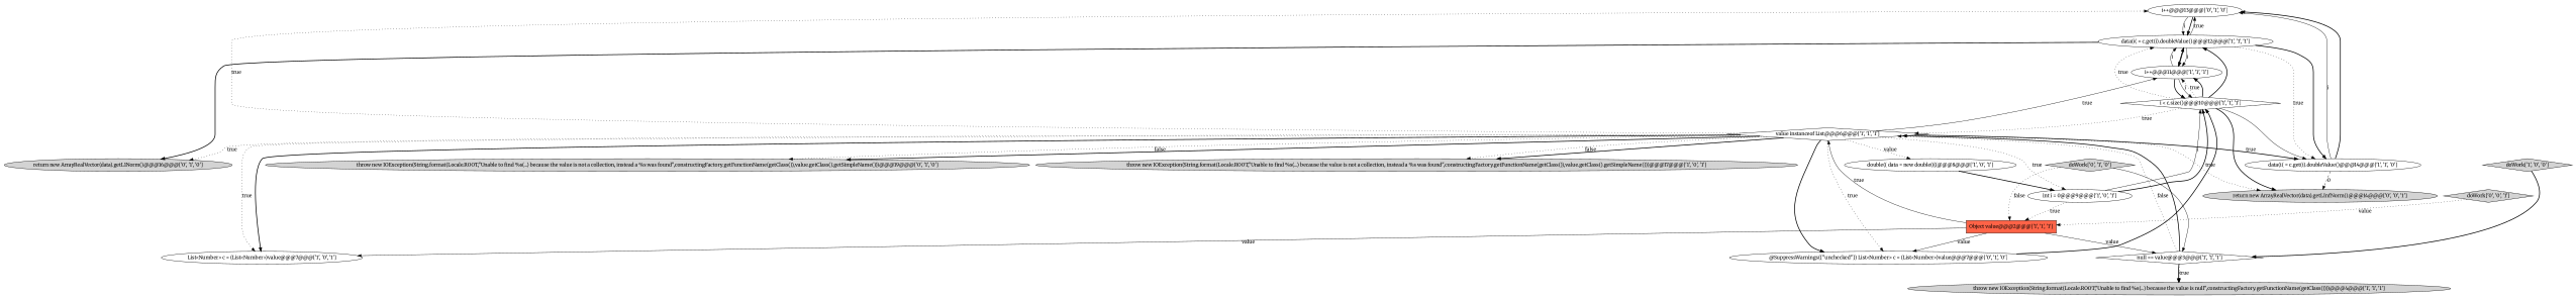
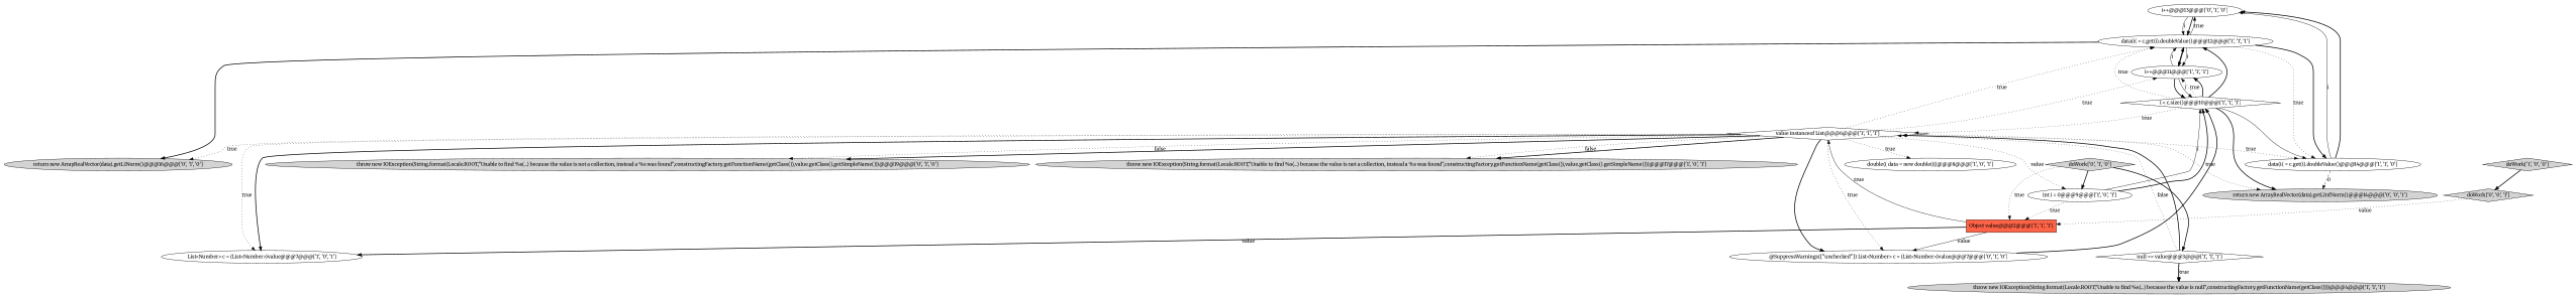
  digraph {
    fontname=Merriweather
    node [fillcolor=white fontname=Merriweather shape=ellipse style=filled]
    edge [fontname=Merriweather style=bold]
    n1 [label="i++@@@13@@@['0', '1', '0']"]
    n2 [label="data(i( = c.get(i).doubleValue()@@@12@@@['1', '1', '1']"]
    n3 [label="i++@@@11@@@['1', '1', '1']"]
    n4 [fillcolor=lightgray label="return new ArrayRealVector(data).getL1Norm()@@@16@@@['0', '1', '0']"]
    n5 [label="data(i( = c.get(i).doubleValue()@@@14@@@['1', '1', '0']"]
    n6 [fillcolor=lightgray label="doWork['0', '1', '0']" shape=diamond]
    n7 [fillcolor=tomato label="Object value@@@2@@@['1', '1', '1']" shape=box]
    n8 [label="null == value@@@3@@@['1', '1', '1']" shape=diamond]
    n9 [label="value instanceof List@@@6@@@['1', '1', '1']" shape=diamond]
    n10 [label="@SuppressWarnings({\"unchecked\"}) List<Number> c = (List<Number>)value@@@7@@@['0', '1', '0']"]
    n11 [label="List<Number> c = (List<Number>)value@@@7@@@['1', '0', '1']"]
    n12 [fillcolor=lightgray label="throw new IOException(String.format(Locale.ROOT,\"Unable to find %s(...) because the value is null\",constructingFactory.getFunctionName(getClass())))@@@4@@@['1', '1', '1']"]
    n13 [fillcolor=lightgray label="throw new IOException(String.format(Locale.ROOT,\"Unable to find %s(...) because the value is not a collection, instead a %s was found\",constructingFactory.getFunctionName(getClass()),value.getClass().getSimpleName()))@@@19@@@['0', '1', '0']"]
    n14 [fillcolor=lightgray label="return new ArrayRealVector(data).getLInfNorm()@@@14@@@['0', '0', '1']"]
    n15 [fillcolor=lightgray label="throw new IOException(String.format(Locale.ROOT,\"Unable to find %s(...) because the value is not a collection, instead a %s was found\",constructingFactory.getFunctionName(getClass()),value.getClass().getSimpleName()))@@@17@@@['1', '0', '1']"]
    n16 [label="int i = 0@@@9@@@['1', '0', '1']"]
    n17 [label="double(( data = new double((((@@@8@@@['1', '0', '1']"]
    n18 [label="i < c.size()@@@10@@@['1', '1', '1']" shape=diamond]
    n19 [fillcolor=lightgray label="doWork['1', '0', '0']" shape=diamond]
    n20 [fillcolor=lightgray label="doWork['0', '0', '1']" shape=diamond]
    n1 -> n2 [label=i style=solid]
    n1 -> n2
    n2 -> n1 [label=true style=solid]
    n2 -> n3
    n2 -> n3 [label=i style=solid]
    n2 -> n4
    n2 -> n5
    n2 -> n5 [label=true style=dotted]
    n3 -> n2 [label=i style=solid]
    n3 -> n2
    n3 -> n18
    n3 -> n18 [label=i style=solid]
    n5 -> n1 [label=i style=solid]
    n5 -> n1
    n5 -> n14 [label=0 style=dashed]
-   n6 -> n7 [label=false style=dotted]
-   n6 -> n8 [style=solid]
-   n7 -> n8 [label=value style=solid]
+   n6 -> n7 [label=true style=dotted]
+   n6 -> n8
    n7 -> n9 [label=true style=solid]
    n7 -> n10 [label=value style=solid]
-   n7 -> n11 [label=value style=solid]
+   n7 -> n11 [label=value]
    n8 -> n9 [label=false style=dotted]
    n8 -> n9
    n8 -> n12
    n8 -> n12 [label=true style=dotted]
-   n9 -> n1 [label=true style=dotted]
-   n9 -> n3 [label=true style=solid]
+   n9 -> n2 [label=true style=dotted]
+   n9 -> n3 [label=true style=dotted]
    n9 -> n4 [label=true style=dotted]
-   n9 -> n5 [label=true]
+   n9 -> n5 [label=true style=dotted]
    n9 -> n10
    n9 -> n10 [label=true style=dotted]
    n9 -> n11 [label=true style=dotted]
    n9 -> n11
    n9 -> n13
    n9 -> n13 [label=false style=dotted]
    n9 -> n14 [label=true style=dotted]
    n9 -> n15
    n9 -> n15 [label=false style=dotted]
-   n9 -> n16 [label=true style=dotted]
-   n9 -> n17 [label=value style=dotted]
+   n9 -> n16 [label=value style=dotted]
+   n9 -> n17 [label=true style=dotted]
    n10 -> n18
    n16 -> n7 [label=true style=dotted]
    n16 -> n18
    n16 -> n18 [label=i style=solid]
-   n17 -> n16
+   n6 -> n16
    n18 -> n2
    n18 -> n2 [label=true style=dotted]
    n18 -> n3 [label=true style=dotted]
    n18 -> n3
    n18 -> n5 [style=solid]
    n18 -> n9 [label=true style=dotted]
    n18 -> n14
-   n19 -> n8
+   n19 -> n20
    n20 -> n7 [label=value style=dotted]
  }
